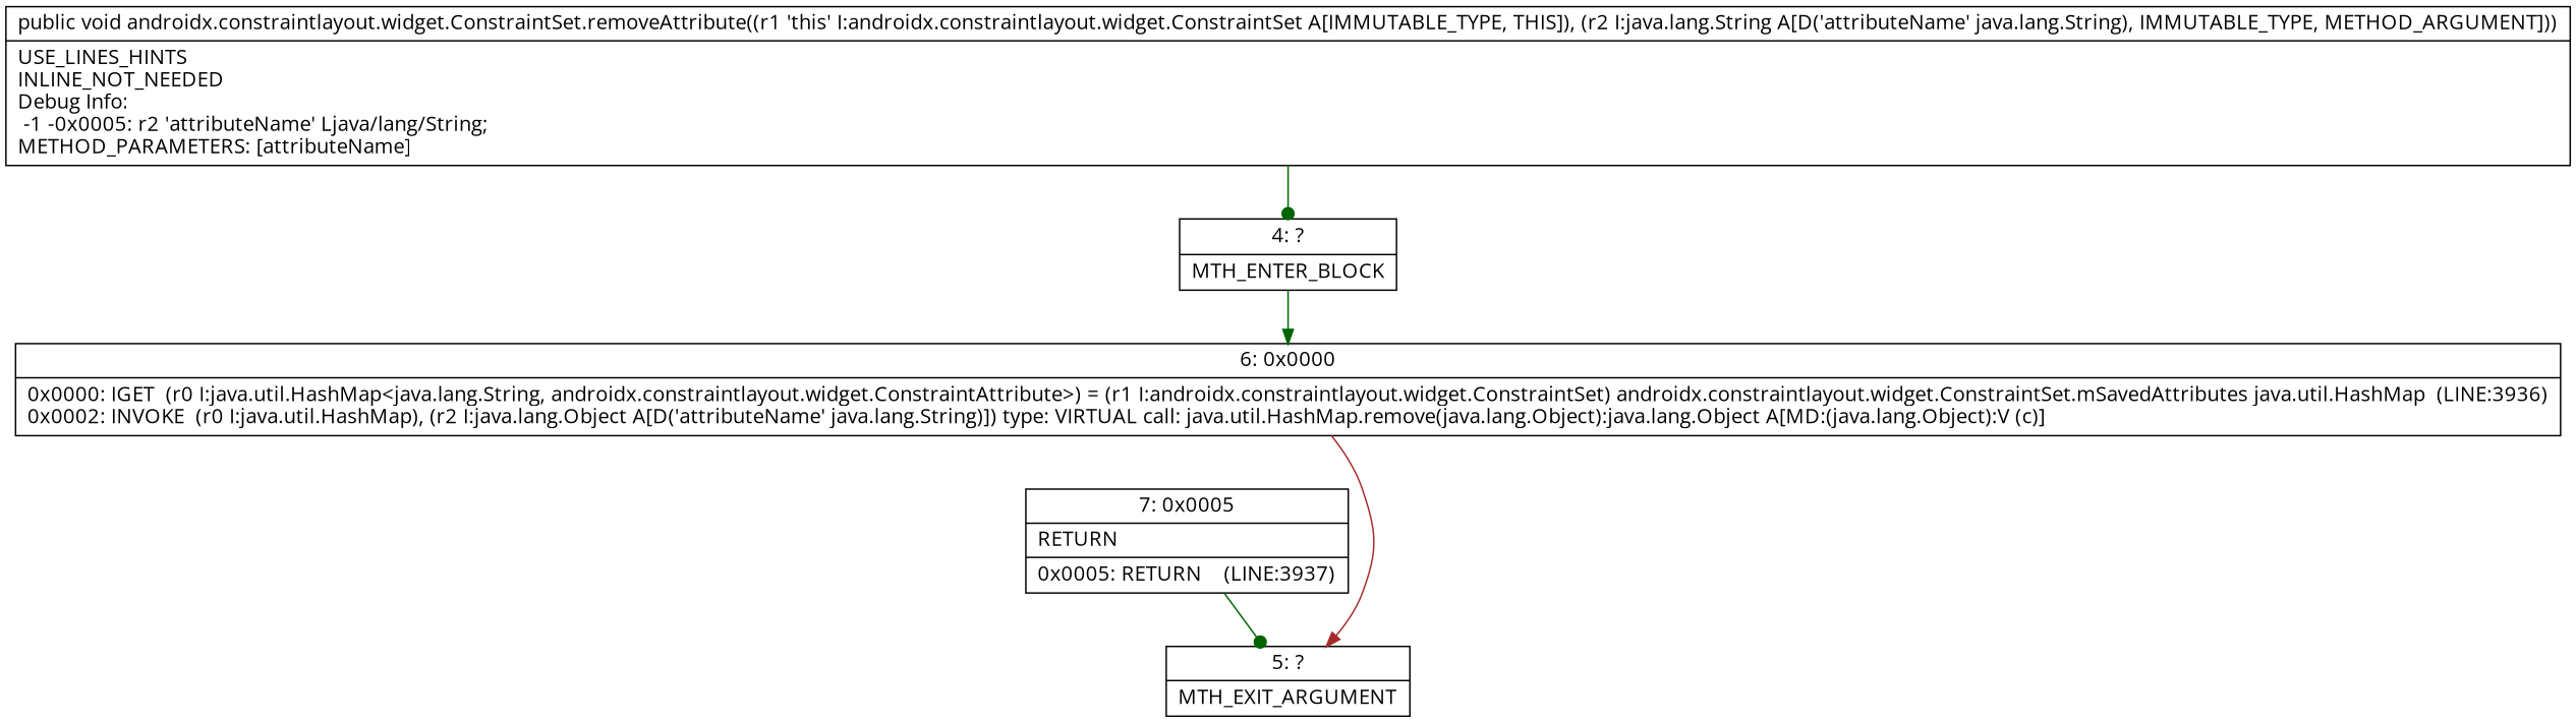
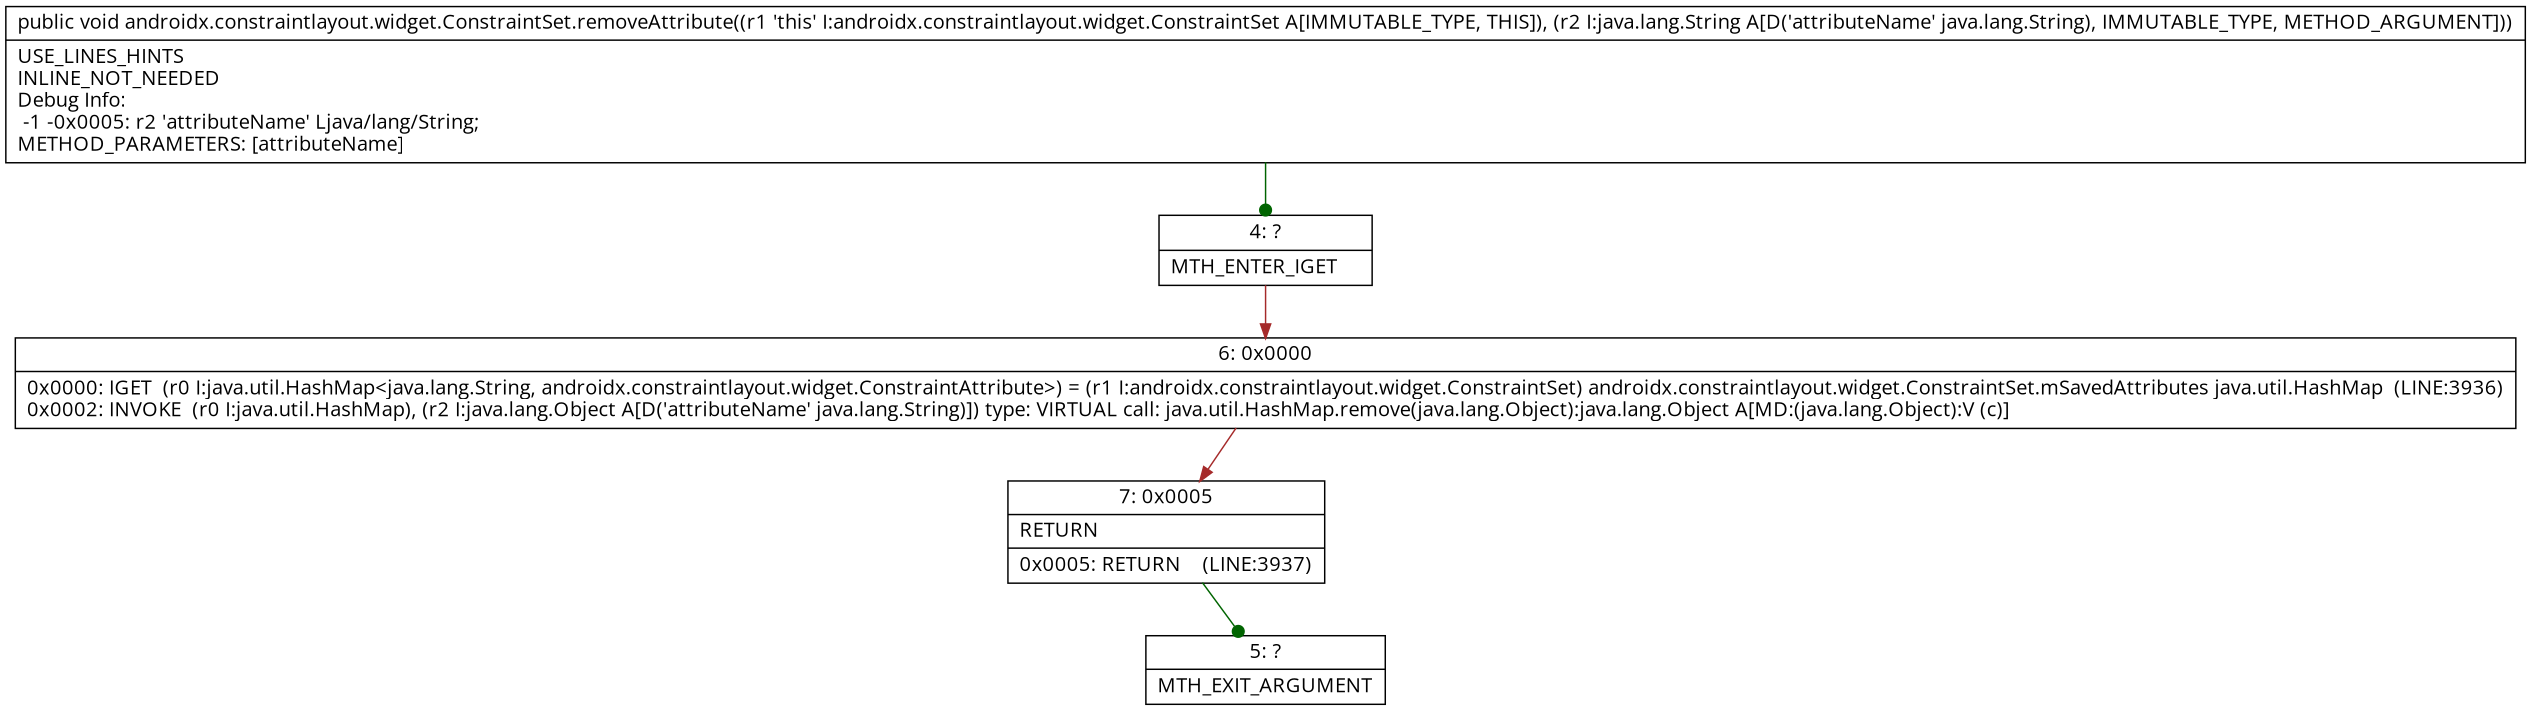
  digraph {
    fontname="Open Sans"
    node [fontname="Open Sans" shape=record]
    edge [arrowhead=normal color=brown fontname="Open Sans"]
-   n1 [label="{4\:\ ?|MTH_ENTER_BLOCK\l}"]
+   n1 [label="{4\:\ ?|MTH_ENTER_IGET\l}"]
    n2 [label="{6\:\ 0x0000|0x0000: IGET  (r0 I:java.util.HashMap\<java.lang.String, androidx.constraintlayout.widget.ConstraintAttribute\>) = (r1 I:androidx.constraintlayout.widget.ConstraintSet) androidx.constraintlayout.widget.ConstraintSet.mSavedAttributes java.util.HashMap  (LINE:3936)\l0x0002: INVOKE  (r0 I:java.util.HashMap), (r2 I:java.lang.Object A[D('attributeName' java.lang.String)]) type: VIRTUAL call: java.util.HashMap.remove(java.lang.Object):java.lang.Object A[MD:(java.lang.Object):V (c)]\l}"]
    n3 [label="{7\:\ 0x0005|RETURN\l|0x0005: RETURN    (LINE:3937)\l}"]
    n4 [label="{5\:\ ?|MTH_EXIT_ARGUMENT\l}"]
    n5 [label="{public void androidx.constraintlayout.widget.ConstraintSet.removeAttribute((r1 'this' I:androidx.constraintlayout.widget.ConstraintSet A[IMMUTABLE_TYPE, THIS]), (r2 I:java.lang.String A[D('attributeName' java.lang.String), IMMUTABLE_TYPE, METHOD_ARGUMENT]))  | USE_LINES_HINTS\lINLINE_NOT_NEEDED\lDebug Info:\l  \-1 \-0x0005: r2 'attributeName' Ljava\/lang\/String;\lMETHOD_PARAMETERS: [attributeName]\l}"]
-   n1 -> n2 [color=darkgreen]
-   n2 -> n4
+   n1 -> n2
+   n2 -> n3
    n3 -> n4 [arrowhead=dot color=darkgreen]
    n5 -> n1 [arrowhead=dot color=darkgreen]
  }
